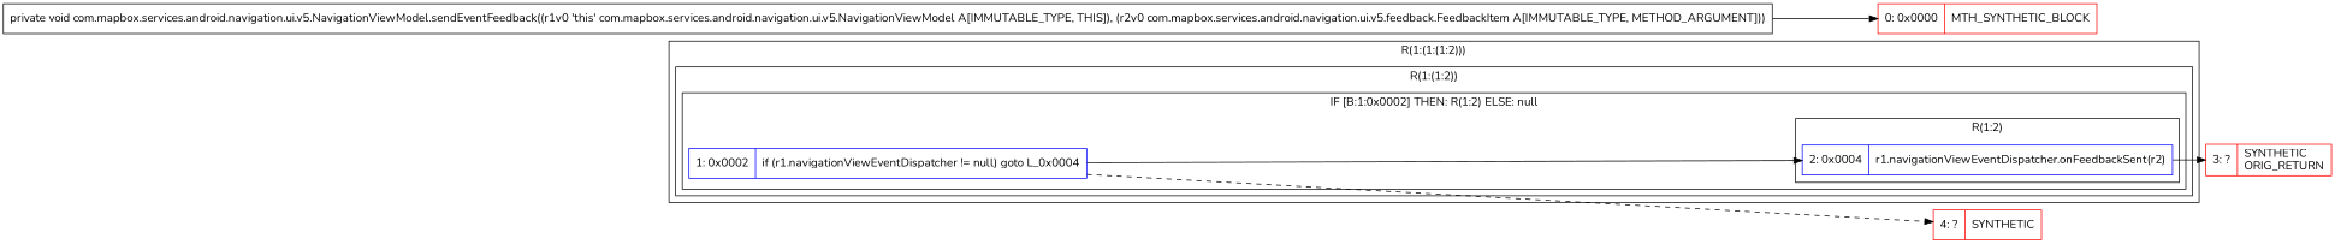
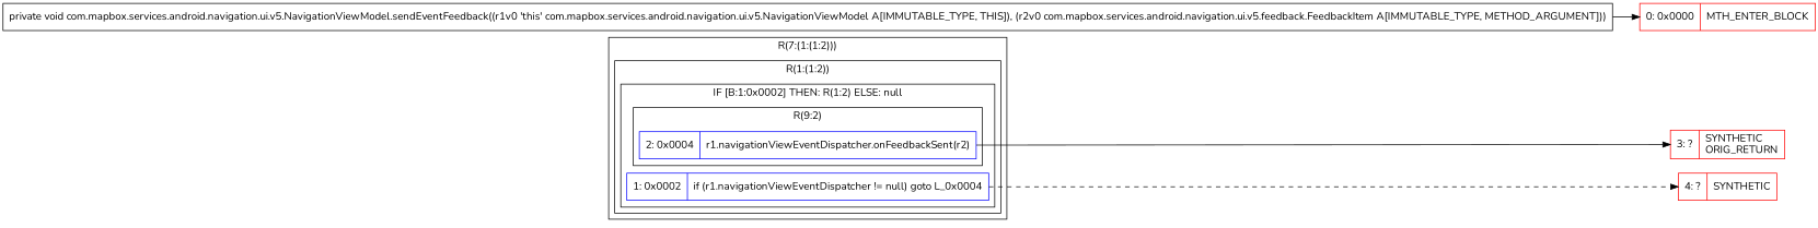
  digraph {
    fontname=Nunito
    rankdir=LR
    node [color=red fontname=Nunito shape=record]
    edge [fontname=Nunito]
    n1 [color=blue label="{2\:\ 0x0004|r1.navigationViewEventDispatcher.onFeedbackSent(r2)\l}"]
    n2 [color=blue label="{1\:\ 0x0002|if (r1.navigationViewEventDispatcher != null) goto L_0x0004\l}"]
    n3 [label="{3\:\ ?|SYNTHETIC\lORIG_RETURN\l}"]
    n4 [label="{4\:\ ?|SYNTHETIC\l}"]
-   n5 [label="{0\:\ 0x0000|MTH_SYNTHETIC_BLOCK\l}"]
+   n5 [label="{0\:\ 0x0000|MTH_ENTER_BLOCK\l}"]
    n6 [label="{private void com.mapbox.services.android.navigation.ui.v5.NavigationViewModel.sendEventFeedback((r1v0 'this' com.mapbox.services.android.navigation.ui.v5.NavigationViewModel A[IMMUTABLE_TYPE, THIS]), (r2v0 com.mapbox.services.android.navigation.ui.v5.feedback.FeedbackItem A[IMMUTABLE_TYPE, METHOD_ARGUMENT])) }" color=""]
    subgraph cluster_1 {
-     label="R(1:(1:(1:2)))"
+     label="R(7:(1:(1:2)))"
      subgraph cluster_2 {
        label="R(1:(1:2))"
        subgraph cluster_3 {
          label="IF [B:1:0x0002] THEN: R(1:2) ELSE: null"
          n2
          subgraph cluster_4 {
-           label="R(1:2)"
+           label="R(9:2)"
            n1
          }
        }
      }
    }
    n1 -> n3
-   n2 -> n1
    n2 -> n4 [style=dashed]
    n6 -> n5
  }
